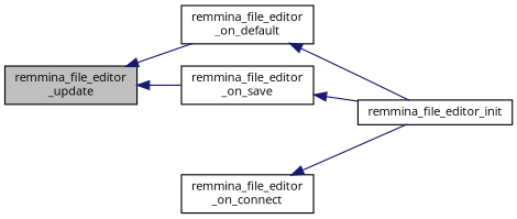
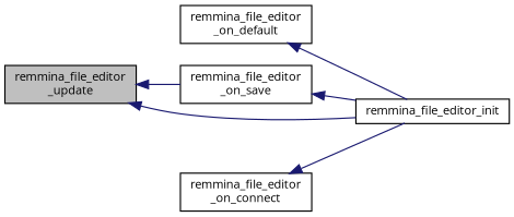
  digraph {
    fontname="Open Sans"
    rankdir=LR
    node [color=black fillcolor=white fontname="Open Sans" fontsize=10 shape=record style=filled]
    edge [color=midnightblue dir=back fontname="Open Sans" fontsize=10 labelfontname=Helvetica labelfontsize=10 style=solid]
    n1 [fillcolor=grey75 fontcolor=black height=0.2 label="remmina_file_editor\l_update" width=0.4]
    n2 [height=0.2 label="remmina_file_editor\l_on_default" width=0.4]
    n3 [height=0.2 label="remmina_file_editor\l_on_save" width=0.4]
    n4 [height=0.2 label=remmina_file_editor_init width=0.4]
    n5 [height=0.2 label="remmina_file_editor\l_on_connect" width=0.4]
-   n1 -> n2
+   n1 -> n4
    n1 -> n3
    n2 -> n4
    n3 -> n4
    n5 -> n4
  }
